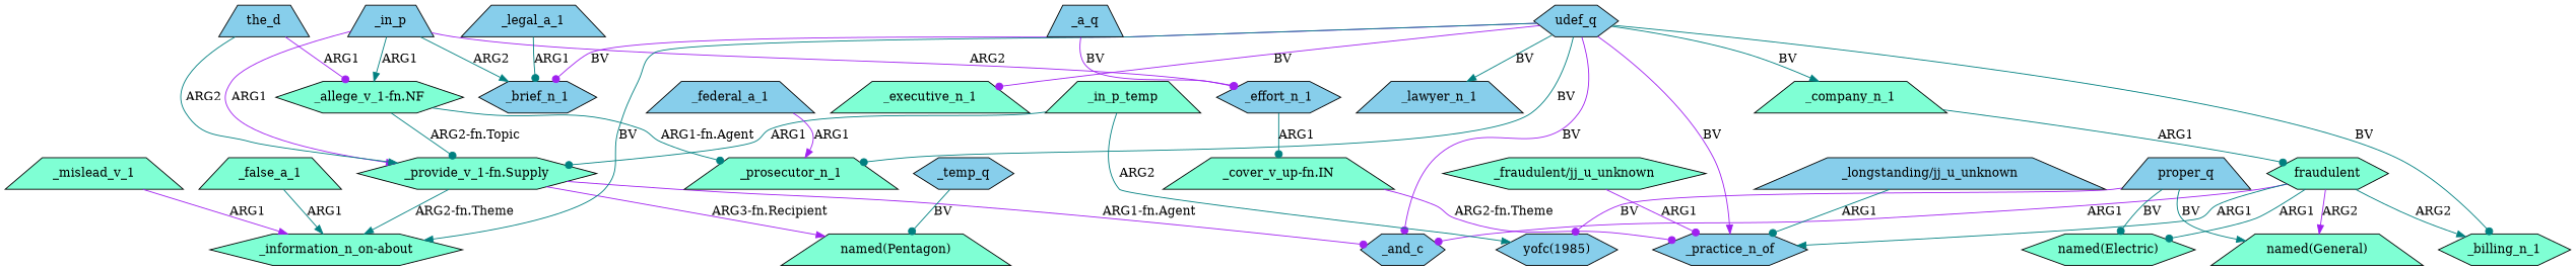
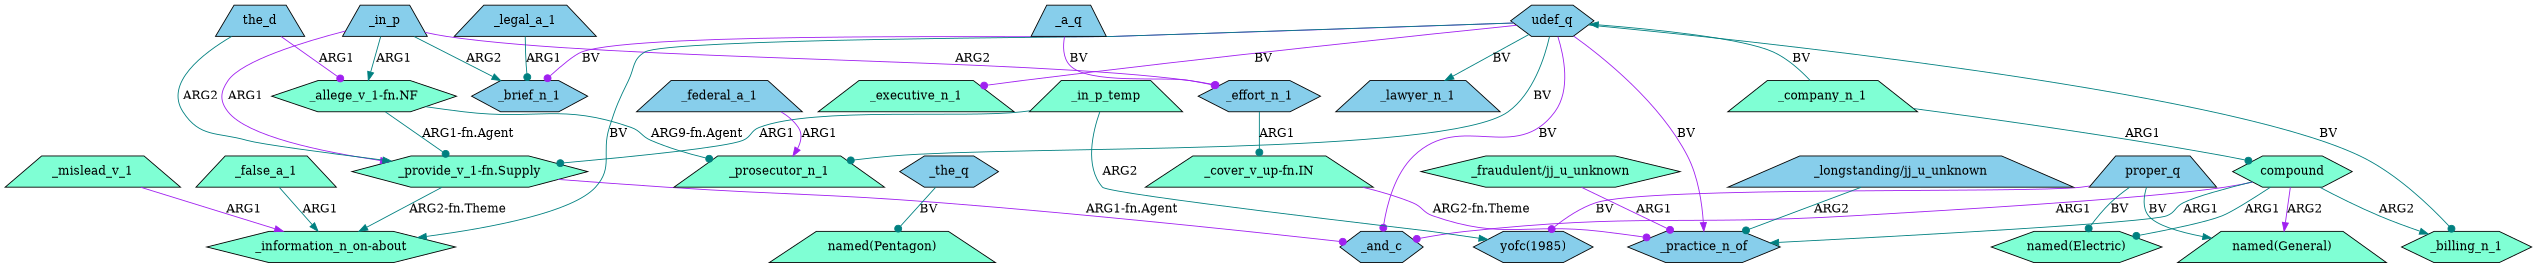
  digraph {
    node [fillcolor=aquamarine shape=trapezium style=filled]
    edge [arrowhead=dot color=teal]
    _in_p [fillcolor=skyblue]
    "_provide_v_1-fn.Supply" [shape=hexagon]
    _effort_n_1 [fillcolor=skyblue shape=hexagon]
    _brief_n_1 [fillcolor=skyblue shape=hexagon]
    "_allege_v_1-fn.NF" [shape=hexagon]
    "_information_n_on-about" [shape=hexagon]
    _and_c [fillcolor=skyblue shape=hexagon]
    "named(Pentagon)"
    "_cover_v_up-fn.IN"
    _prosecutor_n_1
    n11 [fillcolor=skyblue label=the_d]
    udef_q [fillcolor=skyblue shape=hexagon]
    _executive_n_1
    _practice_n_of [fillcolor=skyblue shape=hexagon]
    _company_n_1
    _billing_n_1 [shape=hexagon]
    _lawyer_n_1 [fillcolor=skyblue]
-   compound [shape=hexagon label=fraudulent]
+   compound [shape=hexagon]
    _false_a_1
    proper_q [fillcolor=skyblue]
    "named(General)"
    "named(Electric)" [shape=hexagon]
    "yofc(1985)" [fillcolor=skyblue shape=hexagon]
    "_longstanding/jj_u_unknown" [fillcolor=skyblue]
    _in_p_temp
    "_fraudulent/jj_u_unknown" [shape=hexagon]
    _a_q [fillcolor=skyblue]
    _legal_a_1 [fillcolor=skyblue]
    _mislead_v_1
-   _the_q [fillcolor=skyblue shape=hexagon label=_temp_q]
+   _the_q [fillcolor=skyblue shape=hexagon]
    _federal_a_1 [fillcolor=skyblue]
    _in_p -> "_provide_v_1-fn.Supply" [arrowhead=normal color=purple label=ARG1]
    _in_p -> _effort_n_1 [color=purple label=ARG2]
    _in_p -> _brief_n_1 [arrowhead=normal label=ARG2]
    _in_p -> "_allege_v_1-fn.NF" [arrowhead=normal label=ARG1]
    "_provide_v_1-fn.Supply" -> "_information_n_on-about" [arrowhead=normal label="ARG2-fn.Theme"]
    "_provide_v_1-fn.Supply" -> _and_c [color=purple label="ARG1-fn.Agent"]
-   "_provide_v_1-fn.Supply" -> "named(Pentagon)" [arrowhead=normal color=purple label="ARG3-fn.Recipient"]
    _effort_n_1 -> "_cover_v_up-fn.IN" [label=ARG1]
-   "_allege_v_1-fn.NF" -> "_provide_v_1-fn.Supply" [label="ARG2-fn.Topic"]
-   "_allege_v_1-fn.NF" -> _prosecutor_n_1 [label="ARG1-fn.Agent"]
+   "_allege_v_1-fn.NF" -> "_provide_v_1-fn.Supply" [label="ARG1-fn.Agent"]
+   "_allege_v_1-fn.NF" -> _prosecutor_n_1 [label="ARG9-fn.Agent"]
    "_cover_v_up-fn.IN" -> _practice_n_of [color=purple label="ARG2-fn.Theme"]
    n11 -> "_provide_v_1-fn.Supply" [arrowhead=normal label=ARG2]
    n11 -> "_allege_v_1-fn.NF" [color=purple label=ARG1]
    udef_q -> _brief_n_1 [color=purple label=BV]
    udef_q -> "_information_n_on-about" [arrowhead=normal label=BV]
    udef_q -> _and_c [color=purple label=BV]
    udef_q -> _prosecutor_n_1 [label=BV]
    udef_q -> _executive_n_1 [color=purple label=BV]
    udef_q -> _practice_n_of [arrowhead=normal color=purple label=BV]
-   udef_q -> _company_n_1 [arrowhead=normal label=BV]
+   _company_n_1 -> udef_q [arrowhead=normal label=BV]
    udef_q -> _billing_n_1 [label=BV]
    udef_q -> _lawyer_n_1 [arrowhead=normal label=BV]
    _company_n_1 -> compound [label=ARG1]
    compound -> _and_c [color=purple label=ARG1]
    compound -> _practice_n_of [arrowhead=normal label=ARG1]
    compound -> _billing_n_1 [arrowhead=normal label=ARG2]
    compound -> "named(General)" [arrowhead=normal color=purple label=ARG2]
    compound -> "named(Electric)" [label=ARG1]
    _false_a_1 -> "_information_n_on-about" [arrowhead=normal label=ARG1]
    proper_q -> "named(General)" [arrowhead=normal label=BV]
    proper_q -> "named(Electric)" [label=BV]
    proper_q -> "yofc(1985)" [color=purple label=BV]
-   "_longstanding/jj_u_unknown" -> _practice_n_of [label=ARG1]
+   "_longstanding/jj_u_unknown" -> _practice_n_of [label=ARG2]
    _in_p_temp -> "_provide_v_1-fn.Supply" [label=ARG1]
    _in_p_temp -> "yofc(1985)" [arrowhead=normal label=ARG2]
    "_fraudulent/jj_u_unknown" -> _practice_n_of [color=purple label=ARG1]
    _a_q -> _effort_n_1 [color=purple label=BV]
    _legal_a_1 -> _brief_n_1 [label=ARG1]
    _mislead_v_1 -> "_information_n_on-about" [arrowhead=normal color=purple label=ARG1]
    _the_q -> "named(Pentagon)" [label=BV]
    _federal_a_1 -> _prosecutor_n_1 [arrowhead=normal color=purple label=ARG1]
  }
